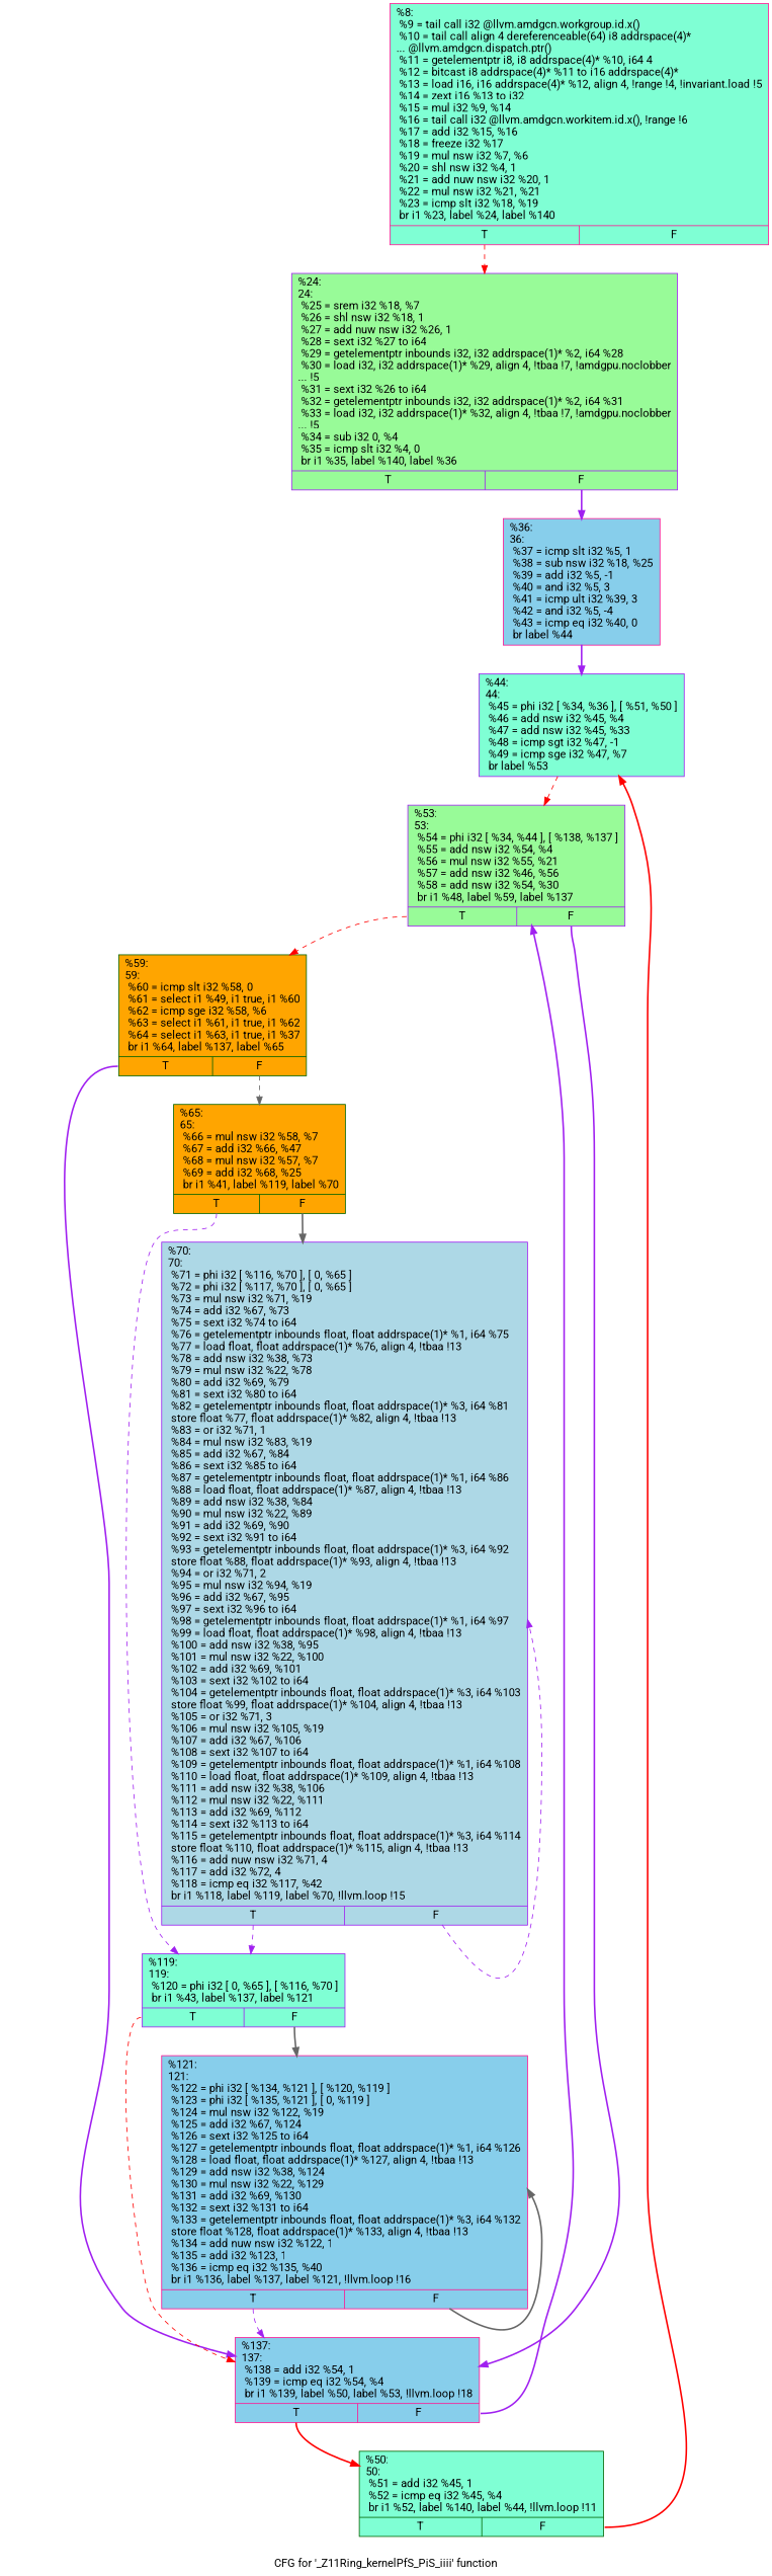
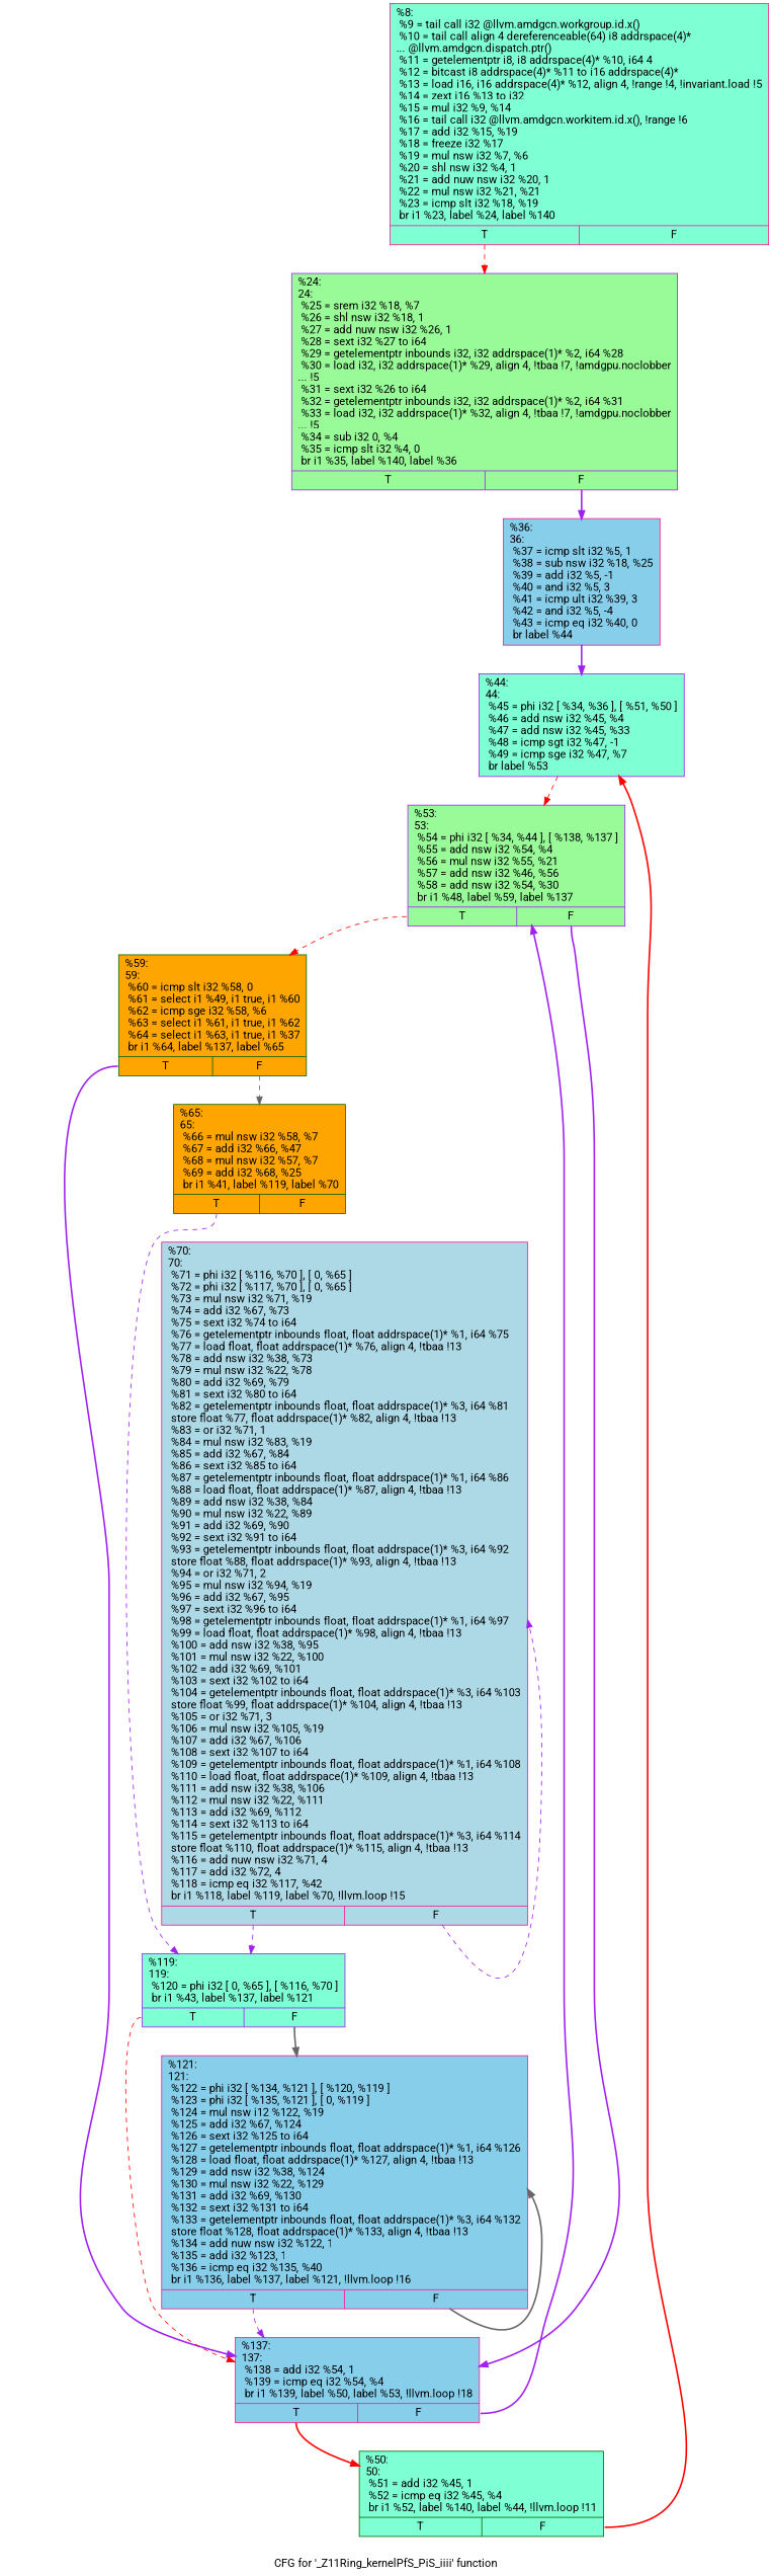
  digraph {
    fontname=Roboto
    label="CFG for '_Z11Ring_kernelPfS_PiS_iiii' function"
    node [color=deeppink fillcolor=aquamarine fontname=Roboto shape=record style=filled]
    edge [color=purple fontname=Roboto style=bold tailport=s0]
-   n1 [label="{%8:\l  %9 = tail call i32 @llvm.amdgcn.workgroup.id.x()\l  %10 = tail call align 4 dereferenceable(64) i8 addrspace(4)*\l... @llvm.amdgcn.dispatch.ptr()\l  %11 = getelementptr i8, i8 addrspace(4)* %10, i64 4\l  %12 = bitcast i8 addrspace(4)* %11 to i16 addrspace(4)*\l  %13 = load i16, i16 addrspace(4)* %12, align 4, !range !4, !invariant.load !5\l  %14 = zext i16 %13 to i32\l  %15 = mul i32 %9, %14\l  %16 = tail call i32 @llvm.amdgcn.workitem.id.x(), !range !6\l  %17 = add i32 %15, %16\l  %18 = freeze i32 %17\l  %19 = mul nsw i32 %7, %6\l  %20 = shl nsw i32 %4, 1\l  %21 = add nuw nsw i32 %20, 1\l  %22 = mul nsw i32 %21, %21\l  %23 = icmp slt i32 %18, %19\l  br i1 %23, label %24, label %140\l|{<s0>T|<s1>F}}"]
+   n1 [label="{%8:\l  %9 = tail call i32 @llvm.amdgcn.workgroup.id.x()\l  %10 = tail call align 4 dereferenceable(64) i8 addrspace(4)*\l... @llvm.amdgcn.dispatch.ptr()\l  %11 = getelementptr i8, i8 addrspace(4)* %10, i64 4\l  %12 = bitcast i8 addrspace(4)* %11 to i16 addrspace(4)*\l  %13 = load i16, i16 addrspace(4)* %12, align 4, !range !4, !invariant.load !5\l  %14 = zext i16 %13 to i32\l  %15 = mul i32 %9, %14\l  %16 = tail call i32 @llvm.amdgcn.workitem.id.x(), !range !6\l  %17 = add i32 %15, %19\l  %18 = freeze i32 %17\l  %19 = mul nsw i32 %7, %6\l  %20 = shl nsw i32 %4, 1\l  %21 = add nuw nsw i32 %20, 1\l  %22 = mul nsw i32 %21, %21\l  %23 = icmp slt i32 %18, %19\l  br i1 %23, label %24, label %140\l|{<s0>T|<s1>F}}"]
    n2 [color=purple fillcolor=palegreen label="{%24:\l24:                                               \l  %25 = srem i32 %18, %7\l  %26 = shl nsw i32 %18, 1\l  %27 = add nuw nsw i32 %26, 1\l  %28 = sext i32 %27 to i64\l  %29 = getelementptr inbounds i32, i32 addrspace(1)* %2, i64 %28\l  %30 = load i32, i32 addrspace(1)* %29, align 4, !tbaa !7, !amdgpu.noclobber\l... !5\l  %31 = sext i32 %26 to i64\l  %32 = getelementptr inbounds i32, i32 addrspace(1)* %2, i64 %31\l  %33 = load i32, i32 addrspace(1)* %32, align 4, !tbaa !7, !amdgpu.noclobber\l... !5\l  %34 = sub i32 0, %4\l  %35 = icmp slt i32 %4, 0\l  br i1 %35, label %140, label %36\l|{<s0>T|<s1>F}}"]
    n3 [fillcolor=skyblue label="{%36:\l36:                                               \l  %37 = icmp slt i32 %5, 1\l  %38 = sub nsw i32 %18, %25\l  %39 = add i32 %5, -1\l  %40 = and i32 %5, 3\l  %41 = icmp ult i32 %39, 3\l  %42 = and i32 %5, -4\l  %43 = icmp eq i32 %40, 0\l  br label %44\l}"]
    n4 [color=purple label="{%44:\l44:                                               \l  %45 = phi i32 [ %34, %36 ], [ %51, %50 ]\l  %46 = add nsw i32 %45, %4\l  %47 = add nsw i32 %45, %33\l  %48 = icmp sgt i32 %47, -1\l  %49 = icmp sge i32 %47, %7\l  br label %53\l}"]
    n5 [color=purple fillcolor=palegreen label="{%53:\l53:                                               \l  %54 = phi i32 [ %34, %44 ], [ %138, %137 ]\l  %55 = add nsw i32 %54, %4\l  %56 = mul nsw i32 %55, %21\l  %57 = add nsw i32 %46, %56\l  %58 = add nsw i32 %54, %30\l  br i1 %48, label %59, label %137\l|{<s0>T|<s1>F}}"]
    n6 [color=darkgreen fillcolor=orange label="{%59:\l59:                                               \l  %60 = icmp slt i32 %58, 0\l  %61 = select i1 %49, i1 true, i1 %60\l  %62 = icmp sge i32 %58, %6\l  %63 = select i1 %61, i1 true, i1 %62\l  %64 = select i1 %63, i1 true, i1 %37\l  br i1 %64, label %137, label %65\l|{<s0>T|<s1>F}}"]
    n7 [fillcolor=skyblue label="{%137:\l137:                                              \l  %138 = add i32 %54, 1\l  %139 = icmp eq i32 %54, %4\l  br i1 %139, label %50, label %53, !llvm.loop !18\l|{<s0>T|<s1>F}}"]
    n8 [color=darkgreen fillcolor=orange label="{%65:\l65:                                               \l  %66 = mul nsw i32 %58, %7\l  %67 = add i32 %66, %47\l  %68 = mul nsw i32 %57, %7\l  %69 = add i32 %68, %25\l  br i1 %41, label %119, label %70\l|{<s0>T|<s1>F}}"]
    n9 [color=darkgreen label="{%50:\l50:                                               \l  %51 = add i32 %45, 1\l  %52 = icmp eq i32 %45, %4\l  br i1 %52, label %140, label %44, !llvm.loop !11\l|{<s0>T|<s1>F}}"]
    n10 [color=purple label="{%119:\l119:                                              \l  %120 = phi i32 [ 0, %65 ], [ %116, %70 ]\l  br i1 %43, label %137, label %121\l|{<s0>T|<s1>F}}"]
-   n11 [color=purple fillcolor=lightblue label="{%70:\l70:                                               \l  %71 = phi i32 [ %116, %70 ], [ 0, %65 ]\l  %72 = phi i32 [ %117, %70 ], [ 0, %65 ]\l  %73 = mul nsw i32 %71, %19\l  %74 = add i32 %67, %73\l  %75 = sext i32 %74 to i64\l  %76 = getelementptr inbounds float, float addrspace(1)* %1, i64 %75\l  %77 = load float, float addrspace(1)* %76, align 4, !tbaa !13\l  %78 = add nsw i32 %38, %73\l  %79 = mul nsw i32 %22, %78\l  %80 = add i32 %69, %79\l  %81 = sext i32 %80 to i64\l  %82 = getelementptr inbounds float, float addrspace(1)* %3, i64 %81\l  store float %77, float addrspace(1)* %82, align 4, !tbaa !13\l  %83 = or i32 %71, 1\l  %84 = mul nsw i32 %83, %19\l  %85 = add i32 %67, %84\l  %86 = sext i32 %85 to i64\l  %87 = getelementptr inbounds float, float addrspace(1)* %1, i64 %86\l  %88 = load float, float addrspace(1)* %87, align 4, !tbaa !13\l  %89 = add nsw i32 %38, %84\l  %90 = mul nsw i32 %22, %89\l  %91 = add i32 %69, %90\l  %92 = sext i32 %91 to i64\l  %93 = getelementptr inbounds float, float addrspace(1)* %3, i64 %92\l  store float %88, float addrspace(1)* %93, align 4, !tbaa !13\l  %94 = or i32 %71, 2\l  %95 = mul nsw i32 %94, %19\l  %96 = add i32 %67, %95\l  %97 = sext i32 %96 to i64\l  %98 = getelementptr inbounds float, float addrspace(1)* %1, i64 %97\l  %99 = load float, float addrspace(1)* %98, align 4, !tbaa !13\l  %100 = add nsw i32 %38, %95\l  %101 = mul nsw i32 %22, %100\l  %102 = add i32 %69, %101\l  %103 = sext i32 %102 to i64\l  %104 = getelementptr inbounds float, float addrspace(1)* %3, i64 %103\l  store float %99, float addrspace(1)* %104, align 4, !tbaa !13\l  %105 = or i32 %71, 3\l  %106 = mul nsw i32 %105, %19\l  %107 = add i32 %67, %106\l  %108 = sext i32 %107 to i64\l  %109 = getelementptr inbounds float, float addrspace(1)* %1, i64 %108\l  %110 = load float, float addrspace(1)* %109, align 4, !tbaa !13\l  %111 = add nsw i32 %38, %106\l  %112 = mul nsw i32 %22, %111\l  %113 = add i32 %69, %112\l  %114 = sext i32 %113 to i64\l  %115 = getelementptr inbounds float, float addrspace(1)* %3, i64 %114\l  store float %110, float addrspace(1)* %115, align 4, !tbaa !13\l  %116 = add nuw nsw i32 %71, 4\l  %117 = add i32 %72, 4\l  %118 = icmp eq i32 %117, %42\l  br i1 %118, label %119, label %70, !llvm.loop !15\l|{<s0>T|<s1>F}}"]
-   n12 [fillcolor=skyblue label="{%121:\l121:                                              \l  %122 = phi i32 [ %134, %121 ], [ %120, %119 ]\l  %123 = phi i32 [ %135, %121 ], [ 0, %119 ]\l  %124 = mul nsw i32 %122, %19\l  %125 = add i32 %67, %124\l  %126 = sext i32 %125 to i64\l  %127 = getelementptr inbounds float, float addrspace(1)* %1, i64 %126\l  %128 = load float, float addrspace(1)* %127, align 4, !tbaa !13\l  %129 = add nsw i32 %38, %124\l  %130 = mul nsw i32 %22, %129\l  %131 = add i32 %69, %130\l  %132 = sext i32 %131 to i64\l  %133 = getelementptr inbounds float, float addrspace(1)* %3, i64 %132\l  store float %128, float addrspace(1)* %133, align 4, !tbaa !13\l  %134 = add nuw nsw i32 %122, 1\l  %135 = add i32 %123, 1\l  %136 = icmp eq i32 %135, %40\l  br i1 %136, label %137, label %121, !llvm.loop !16\l|{<s0>T|<s1>F}}"]
+   n11 [fillcolor=lightblue label="{%70:\l70:                                               \l  %71 = phi i32 [ %116, %70 ], [ 0, %65 ]\l  %72 = phi i32 [ %117, %70 ], [ 0, %65 ]\l  %73 = mul nsw i32 %71, %19\l  %74 = add i32 %67, %73\l  %75 = sext i32 %74 to i64\l  %76 = getelementptr inbounds float, float addrspace(1)* %1, i64 %75\l  %77 = load float, float addrspace(1)* %76, align 4, !tbaa !13\l  %78 = add nsw i32 %38, %73\l  %79 = mul nsw i32 %22, %78\l  %80 = add i32 %69, %79\l  %81 = sext i32 %80 to i64\l  %82 = getelementptr inbounds float, float addrspace(1)* %3, i64 %81\l  store float %77, float addrspace(1)* %82, align 4, !tbaa !13\l  %83 = or i32 %71, 1\l  %84 = mul nsw i32 %83, %19\l  %85 = add i32 %67, %84\l  %86 = sext i32 %85 to i64\l  %87 = getelementptr inbounds float, float addrspace(1)* %1, i64 %86\l  %88 = load float, float addrspace(1)* %87, align 4, !tbaa !13\l  %89 = add nsw i32 %38, %84\l  %90 = mul nsw i32 %22, %89\l  %91 = add i32 %69, %90\l  %92 = sext i32 %91 to i64\l  %93 = getelementptr inbounds float, float addrspace(1)* %3, i64 %92\l  store float %88, float addrspace(1)* %93, align 4, !tbaa !13\l  %94 = or i32 %71, 2\l  %95 = mul nsw i32 %94, %19\l  %96 = add i32 %67, %95\l  %97 = sext i32 %96 to i64\l  %98 = getelementptr inbounds float, float addrspace(1)* %1, i64 %97\l  %99 = load float, float addrspace(1)* %98, align 4, !tbaa !13\l  %100 = add nsw i32 %38, %95\l  %101 = mul nsw i32 %22, %100\l  %102 = add i32 %69, %101\l  %103 = sext i32 %102 to i64\l  %104 = getelementptr inbounds float, float addrspace(1)* %3, i64 %103\l  store float %99, float addrspace(1)* %104, align 4, !tbaa !13\l  %105 = or i32 %71, 3\l  %106 = mul nsw i32 %105, %19\l  %107 = add i32 %67, %106\l  %108 = sext i32 %107 to i64\l  %109 = getelementptr inbounds float, float addrspace(1)* %1, i64 %108\l  %110 = load float, float addrspace(1)* %109, align 4, !tbaa !13\l  %111 = add nsw i32 %38, %106\l  %112 = mul nsw i32 %22, %111\l  %113 = add i32 %69, %112\l  %114 = sext i32 %113 to i64\l  %115 = getelementptr inbounds float, float addrspace(1)* %3, i64 %114\l  store float %110, float addrspace(1)* %115, align 4, !tbaa !13\l  %116 = add nuw nsw i32 %71, 4\l  %117 = add i32 %72, 4\l  %118 = icmp eq i32 %117, %42\l  br i1 %118, label %119, label %70, !llvm.loop !15\l|{<s0>T|<s1>F}}"]
+   n12 [fillcolor=skyblue label="{%121:\l121:                                              \l  %122 = phi i32 [ %134, %121 ], [ %120, %119 ]\l  %123 = phi i32 [ %135, %121 ], [ 0, %119 ]\l  %124 = mul nsw i12 %122, %19\l  %125 = add i32 %67, %124\l  %126 = sext i32 %125 to i64\l  %127 = getelementptr inbounds float, float addrspace(1)* %1, i64 %126\l  %128 = load float, float addrspace(1)* %127, align 4, !tbaa !13\l  %129 = add nsw i32 %38, %124\l  %130 = mul nsw i32 %22, %129\l  %131 = add i32 %69, %130\l  %132 = sext i32 %131 to i64\l  %133 = getelementptr inbounds float, float addrspace(1)* %3, i64 %132\l  store float %128, float addrspace(1)* %133, align 4, !tbaa !13\l  %134 = add nuw nsw i32 %122, 1\l  %135 = add i32 %123, 1\l  %136 = icmp eq i32 %135, %40\l  br i1 %136, label %137, label %121, !llvm.loop !16\l|{<s0>T|<s1>F}}"]
    n1 -> n2 [color=red style=dashed]
    n2 -> n3 [tailport=s1]
    n3 -> n4
    n4 -> n5 [color=red style=dashed]
    n5 -> n6 [color=red style=dashed]
    n5 -> n7 [tailport=s1]
    n6 -> n7
    n6 -> n8 [color=gray40 style=dashed tailport=s1]
    n7 -> n5 [tailport=s1]
    n7 -> n9 [color=red]
    n8 -> n10 [style=dashed]
-   n8 -> n11 [color=gray40 tailport=s1]
    n9 -> n4 [color=red tailport=s1]
    n10 -> n7 [color=red style=dashed]
    n10 -> n12 [color=gray40 tailport=s1]
    n11 -> n10 [style=dashed]
    n11 -> n11 [style=dashed tailport=s1]
    n12 -> n7 [style=dashed]
    n12 -> n12 [color=gray40 tailport=s1]
  }
